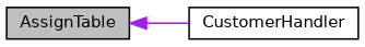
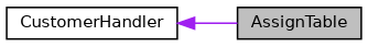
  digraph {
    rankdir=LR
    node [color=black fontname=Helvetica fontsize=10 shape=record style=filled]
    n1 [fillcolor=grey75 fontcolor=black height=0.2 label=AssignTable width=0.4]
    n2 [fillcolor=white height=0.2 label=CustomerHandler width=0.4]
-   n1 -> n2 [color=purple dir=back fontname=Helvetica fontsize=10 labelfontname=Helvetica labelfontsize=10 style=solid]
+   n2 -> n1 [color=purple dir=back fontname=Helvetica fontsize=10 labelfontname=Helvetica labelfontsize=10 style=solid]
  }
